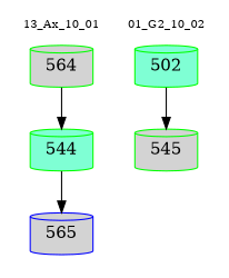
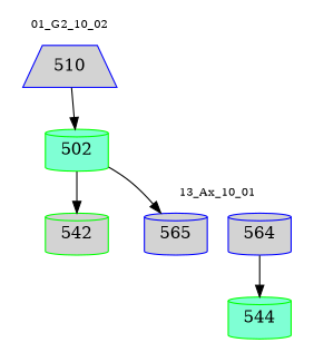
  digraph {
    node [color=blue fillcolor=lightgrey shape=cylinder style=filled]
    edge [arrowhead=normal color=black]
-   n1 [color=green label=564]
+   n1 [label=564]
    n2 [color=green fillcolor=aquamarine label=544]
    n3 [label=565]
+   n4 [label=510 shape=trapezium]
    n5 [color=green fillcolor=aquamarine label=502]
-   n6 [color=green label=545]
+   n6 [color=green label=542]
    subgraph cluster_1 {
      color=white
      fontsize=10
      label="13_Ax_10_01"
      n1
      n2
      n3
    }
    subgraph cluster_2 {
      color=white
      fontsize=10
      label="01_G2_10_02"
+     n4
      n5
      n6
    }
    n1 -> n2
-   n2 -> n3
+   n5 -> n3
+   n4 -> n5
    n5 -> n6
  }
